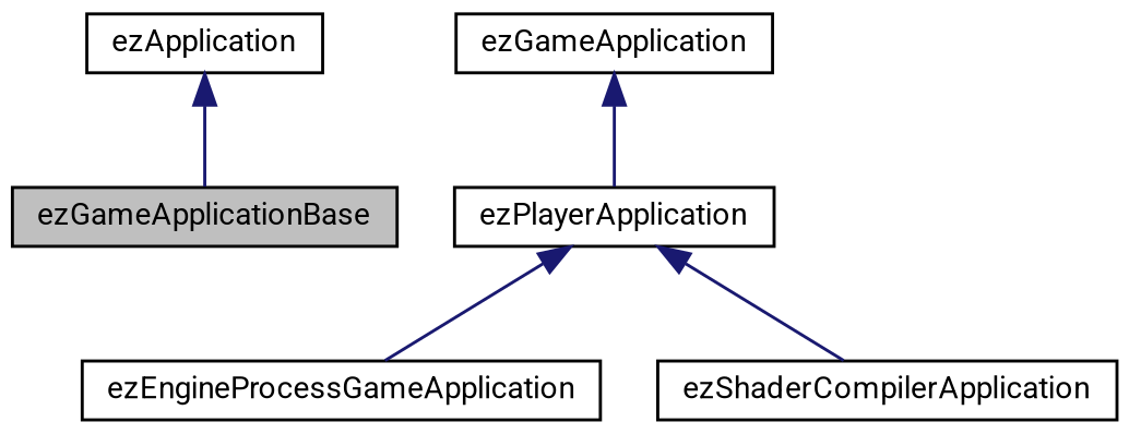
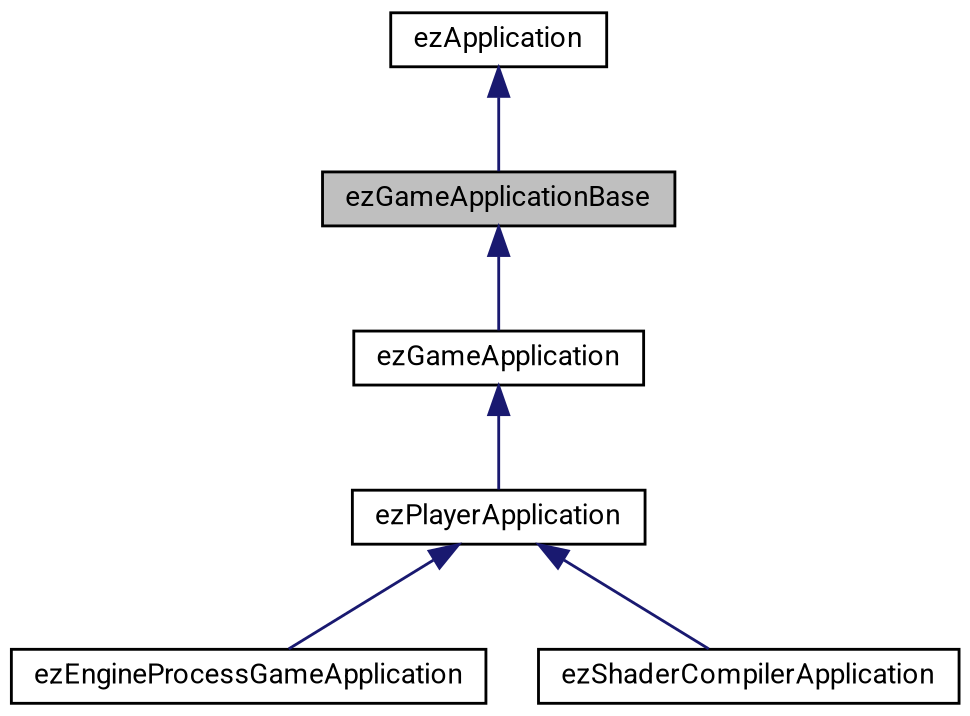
  digraph {
    fontname=Roboto
    node [color=black fillcolor=white fontname=Roboto fontsize=10 shape=record style=filled]
    edge [color=midnightblue dir=back fontname=Roboto fontsize=10 labelfontname=Helvetica labelfontsize=10 style=solid]
    n1 [fillcolor=grey75 fontcolor=black height=0.2 label=ezGameApplicationBase width=0.4]
    n2 [height=0.2 label=ezGameApplication width=0.4]
    n3 [height=0.2 label=ezPlayerApplication width=0.4]
    n4 [height=0.2 label=ezApplication width=0.4]
    n5 [height=0.2 label=ezEngineProcessGameApplication width=0.4]
    n6 [height=0.2 label=ezShaderCompilerApplication width=0.4]
+   n1 -> n2
    n2 -> n3
    n3 -> n5
    n3 -> n6
    n4 -> n1
  }
